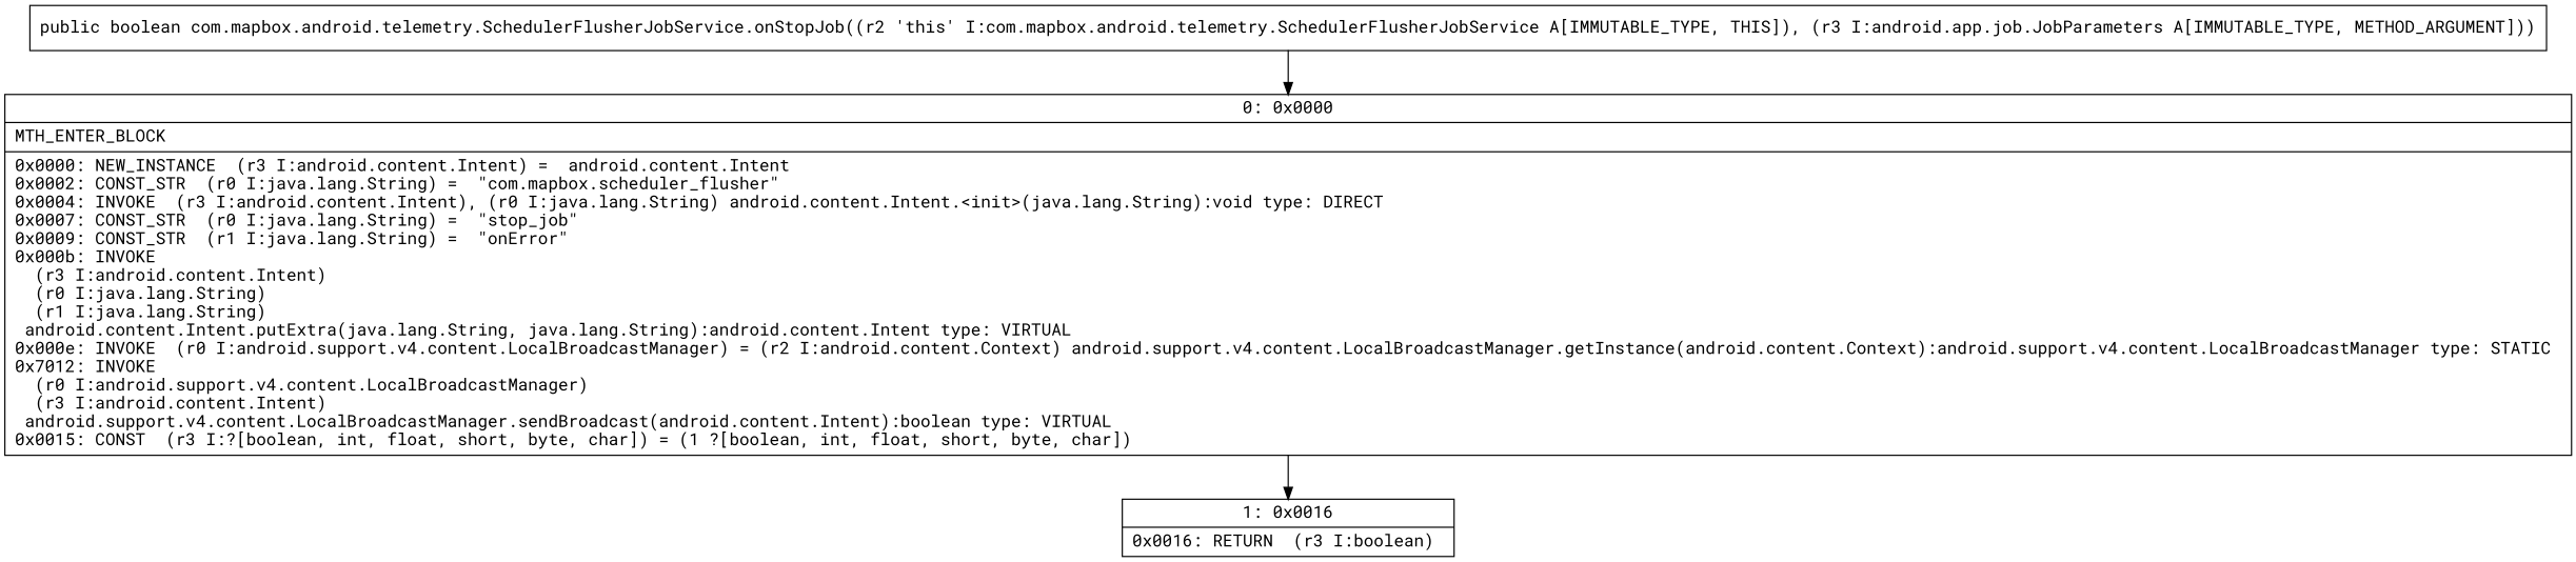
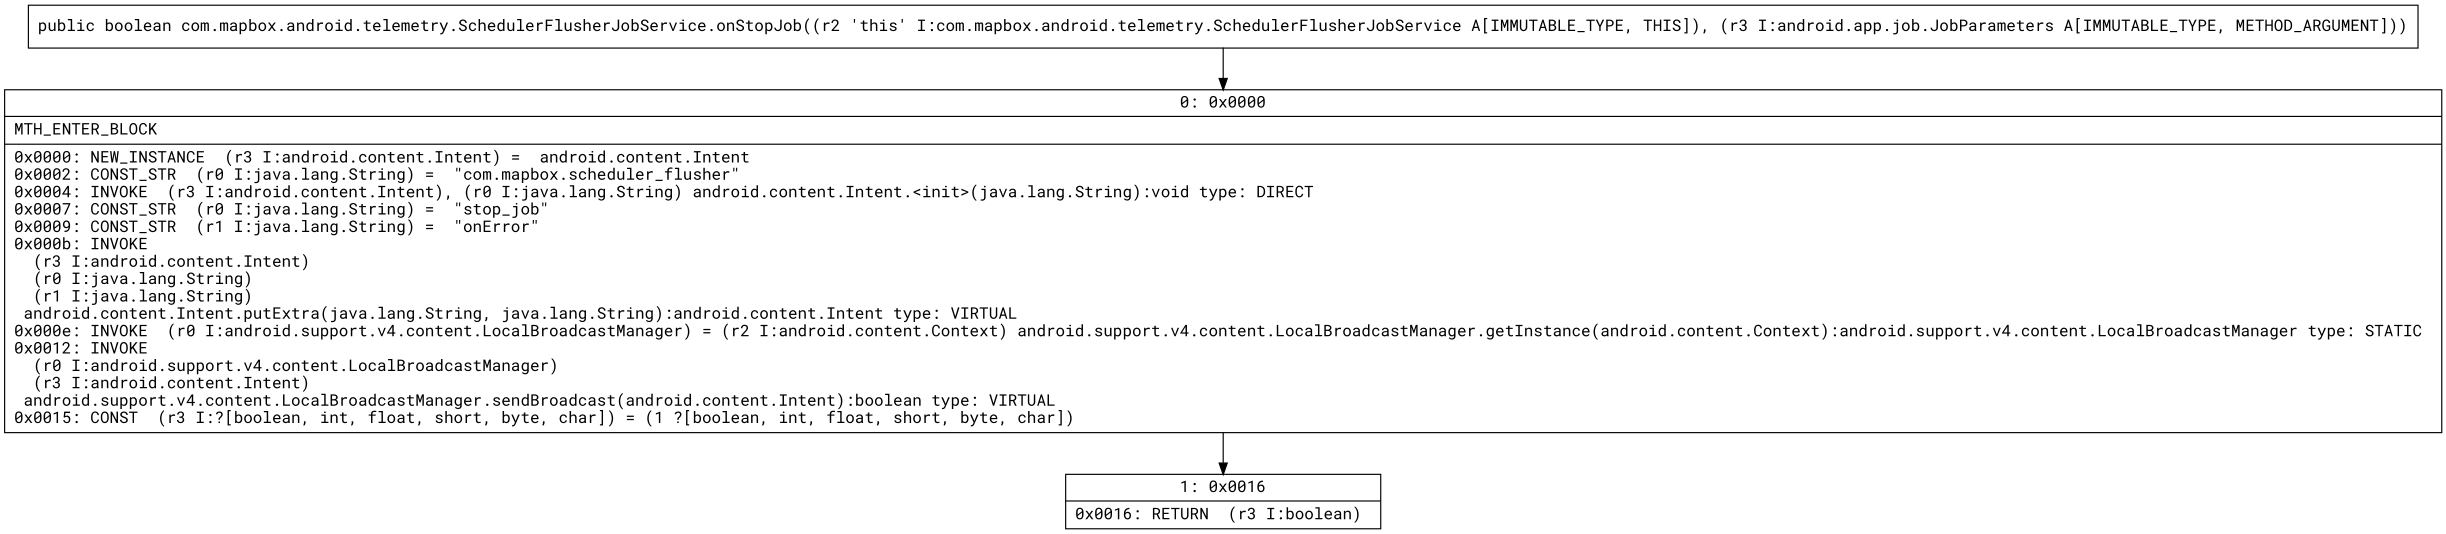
  digraph {
    fontname="Roboto Mono"
    node [shape=record fontname="Roboto Mono"]
    edge [fontname="Roboto Mono"]
-   n1 [label="{0\:\ 0x0000|MTH_ENTER_BLOCK\l|0x0000: NEW_INSTANCE  (r3 I:android.content.Intent) =  android.content.Intent \l0x0002: CONST_STR  (r0 I:java.lang.String) =  \"com.mapbox.scheduler_flusher\" \l0x0004: INVOKE  (r3 I:android.content.Intent), (r0 I:java.lang.String) android.content.Intent.\<init\>(java.lang.String):void type: DIRECT \l0x0007: CONST_STR  (r0 I:java.lang.String) =  \"stop_job\" \l0x0009: CONST_STR  (r1 I:java.lang.String) =  \"onError\" \l0x000b: INVOKE  \l  (r3 I:android.content.Intent)\l  (r0 I:java.lang.String)\l  (r1 I:java.lang.String)\l android.content.Intent.putExtra(java.lang.String, java.lang.String):android.content.Intent type: VIRTUAL \l0x000e: INVOKE  (r0 I:android.support.v4.content.LocalBroadcastManager) = (r2 I:android.content.Context) android.support.v4.content.LocalBroadcastManager.getInstance(android.content.Context):android.support.v4.content.LocalBroadcastManager type: STATIC \l0x7012: INVOKE  \l  (r0 I:android.support.v4.content.LocalBroadcastManager)\l  (r3 I:android.content.Intent)\l android.support.v4.content.LocalBroadcastManager.sendBroadcast(android.content.Intent):boolean type: VIRTUAL \l0x0015: CONST  (r3 I:?[boolean, int, float, short, byte, char]) = (1 ?[boolean, int, float, short, byte, char]) \l}"]
+   n1 [label="{0\:\ 0x0000|MTH_ENTER_BLOCK\l|0x0000: NEW_INSTANCE  (r3 I:android.content.Intent) =  android.content.Intent \l0x0002: CONST_STR  (r0 I:java.lang.String) =  \"com.mapbox.scheduler_flusher\" \l0x0004: INVOKE  (r3 I:android.content.Intent), (r0 I:java.lang.String) android.content.Intent.\<init\>(java.lang.String):void type: DIRECT \l0x0007: CONST_STR  (r0 I:java.lang.String) =  \"stop_job\" \l0x0009: CONST_STR  (r1 I:java.lang.String) =  \"onError\" \l0x000b: INVOKE  \l  (r3 I:android.content.Intent)\l  (r0 I:java.lang.String)\l  (r1 I:java.lang.String)\l android.content.Intent.putExtra(java.lang.String, java.lang.String):android.content.Intent type: VIRTUAL \l0x000e: INVOKE  (r0 I:android.support.v4.content.LocalBroadcastManager) = (r2 I:android.content.Context) android.support.v4.content.LocalBroadcastManager.getInstance(android.content.Context):android.support.v4.content.LocalBroadcastManager type: STATIC \l0x0012: INVOKE  \l  (r0 I:android.support.v4.content.LocalBroadcastManager)\l  (r3 I:android.content.Intent)\l android.support.v4.content.LocalBroadcastManager.sendBroadcast(android.content.Intent):boolean type: VIRTUAL \l0x0015: CONST  (r3 I:?[boolean, int, float, short, byte, char]) = (1 ?[boolean, int, float, short, byte, char]) \l}"]
    n2 [label="{1\:\ 0x0016|0x0016: RETURN  (r3 I:boolean) \l}"]
    n3 [label="{public boolean com.mapbox.android.telemetry.SchedulerFlusherJobService.onStopJob((r2 'this' I:com.mapbox.android.telemetry.SchedulerFlusherJobService A[IMMUTABLE_TYPE, THIS]), (r3 I:android.app.job.JobParameters A[IMMUTABLE_TYPE, METHOD_ARGUMENT])) }"]
    n1 -> n2
    n3 -> n1
  }
